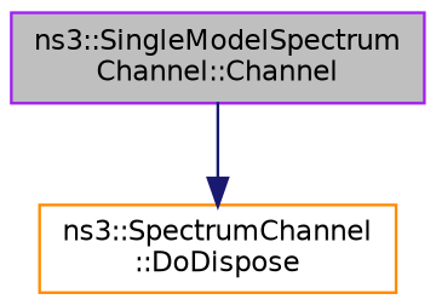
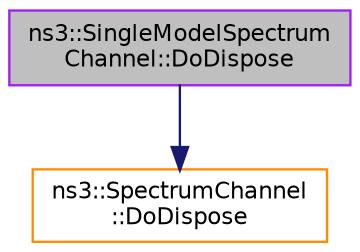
  digraph {
    rankdir=TB
    node [fontname=Helvetica fontsize=10 shape=record style=filled]
-   n1 [color=purple fillcolor=grey75 fontcolor=black height=0.2 label="ns3::SingleModelSpectrum\lChannel::Channel" width=0.4]
+   n1 [color=purple fillcolor=grey75 fontcolor=black height=0.2 label="ns3::SingleModelSpectrum\lChannel::DoDispose" width=0.4]
    n2 [color=darkorange fillcolor=white height=0.2 label="ns3::SpectrumChannel\l::DoDispose" width=0.4]
    n1 -> n2 [color=midnightblue fontname=Helvetica fontsize=10 labelfontname=Helvetica labelfontsize=10 style=solid]
  }
